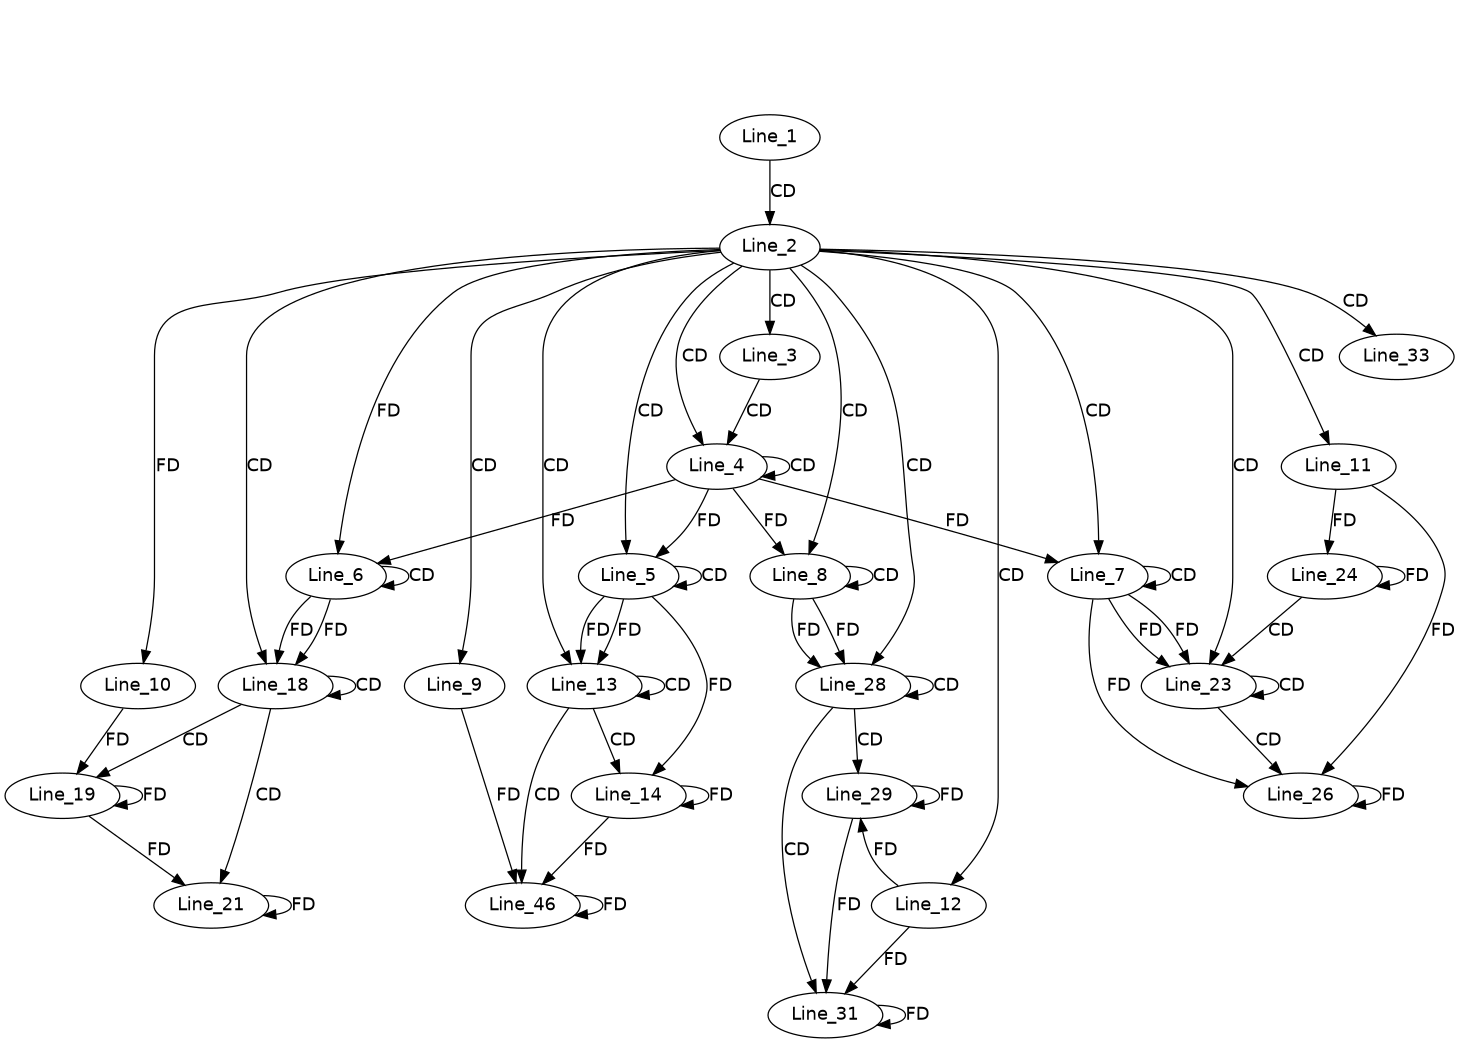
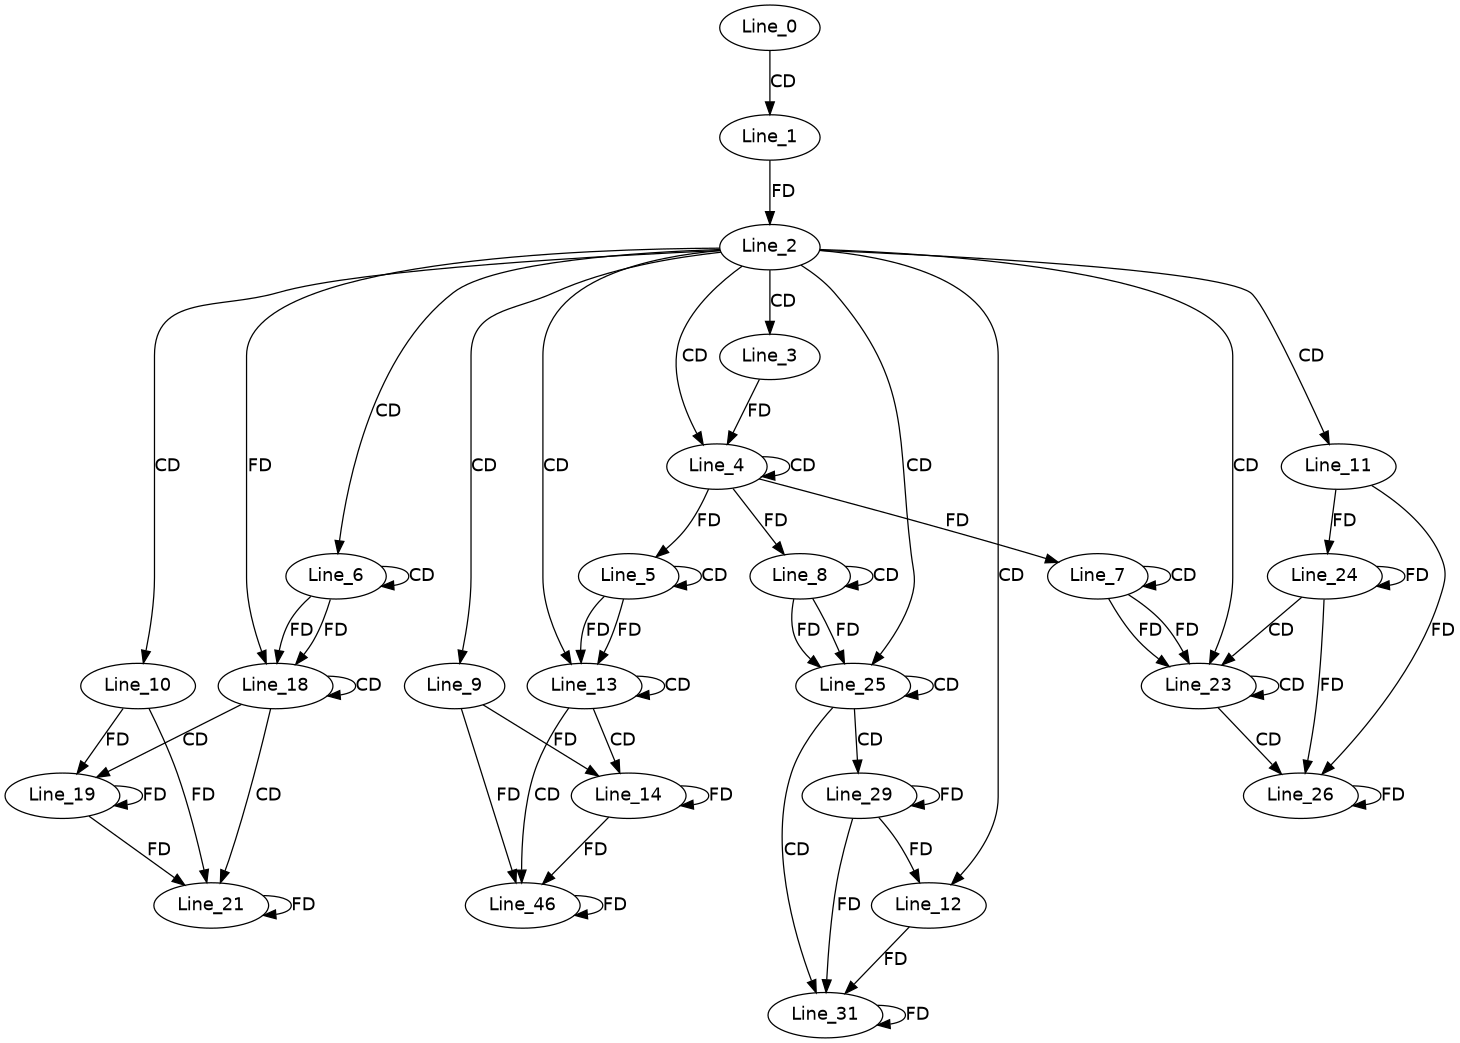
  digraph {
    fontname="DejaVu Sans"
    node [fontname="DejaVu Sans"]
    edge [fontname="DejaVu Sans"]
+   Line_0
    Line_1
    Line_2
    Line_3
    Line_4
    Line_5
    Line_6
    Line_7
    Line_8
    Line_9
    Line_10
    Line_11
    Line_12
    Line_13
    Line_18
    Line_23
-   Line_28
-   Line_33
+   Line_28 [label=Line_25]
    Line_14
    n20 [label=Line_46]
    Line_19
    Line_21
    Line_24
    Line_26
    Line_29
    Line_31
-   Line_1 -> Line_2 [label=CD]
+   Line_0 -> Line_1 [label=CD]
+   Line_1 -> Line_2 [label=FD]
    Line_2 -> Line_3 [label=CD]
    Line_2 -> Line_4 [label=CD]
-   Line_2 -> Line_5 [label=CD]
-   Line_2 -> Line_6 [label=FD]
-   Line_2 -> Line_7 [label=CD]
-   Line_2 -> Line_8 [label=CD]
+   Line_2 -> Line_6 [label=CD]
    Line_2 -> Line_9 [label=CD]
-   Line_2 -> Line_10 [label=FD]
+   Line_2 -> Line_10 [label=CD]
    Line_2 -> Line_11 [label=CD]
    Line_2 -> Line_12 [label=CD]
    Line_2 -> Line_13 [label=CD]
-   Line_2 -> Line_18 [label=CD]
+   Line_2 -> Line_18 [label=FD]
    Line_2 -> Line_23 [label=CD]
    Line_2 -> Line_28 [label=CD]
-   Line_2 -> Line_33 [label=CD]
-   Line_3 -> Line_4 [label=CD]
+   Line_3 -> Line_4 [label=FD]
    Line_4 -> Line_4 [label=CD]
    Line_4 -> Line_5 [label=FD]
-   Line_4 -> Line_6 [label=FD]
    Line_4 -> Line_7 [label=FD]
    Line_4 -> Line_8 [label=FD]
    Line_5 -> Line_5 [label=CD]
    Line_5 -> Line_13 [label=FD]
    Line_5 -> Line_13 [label=FD]
    Line_6 -> Line_6 [label=CD]
    Line_6 -> Line_18 [label=FD]
    Line_6 -> Line_18 [label=FD]
    Line_7 -> Line_7 [label=CD]
    Line_7 -> Line_23 [label=FD]
    Line_7 -> Line_23 [label=FD]
    Line_8 -> Line_8 [label=CD]
    Line_8 -> Line_28 [label=FD]
    Line_8 -> Line_28 [label=FD]
-   Line_5 -> Line_14 [label=FD]
+   Line_9 -> Line_14 [label=FD]
    Line_9 -> n20 [label=FD]
    Line_10 -> Line_19 [label=FD]
+   Line_10 -> Line_21 [label=FD]
    Line_11 -> Line_24 [label=FD]
    Line_11 -> Line_26 [label=FD]
-   Line_12 -> Line_29 [label=FD]
+   Line_29 -> Line_12 [label=FD]
    Line_12 -> Line_31 [label=FD]
    Line_13 -> Line_13 [label=CD]
    Line_13 -> Line_14 [label=CD]
    Line_13 -> n20 [label=CD]
    Line_18 -> Line_18 [label=CD]
    Line_18 -> Line_19 [label=CD]
    Line_18 -> Line_21 [label=CD]
    Line_23 -> Line_23 [label=CD]
    Line_23 -> Line_26 [label=CD]
    Line_28 -> Line_28 [label=CD]
    Line_28 -> Line_29 [label=CD]
    Line_28 -> Line_31 [label=CD]
    Line_14 -> Line_14 [label=FD]
    Line_14 -> n20 [label=FD]
    n20 -> n20 [label=FD]
    Line_19 -> Line_19 [label=FD]
    Line_19 -> Line_21 [label=FD]
    Line_21 -> Line_21 [label=FD]
    Line_24 -> Line_23 [label=CD]
    Line_24 -> Line_24 [label=FD]
-   Line_7 -> Line_26 [label=FD]
+   Line_24 -> Line_26 [label=FD]
    Line_26 -> Line_26 [label=FD]
    Line_29 -> Line_29 [label=FD]
    Line_29 -> Line_31 [label=FD]
    Line_31 -> Line_31 [label=FD]
  }
